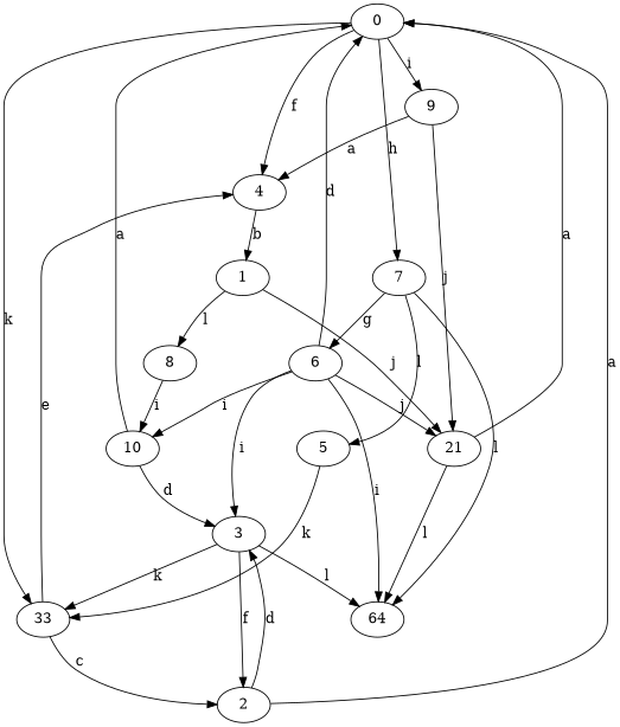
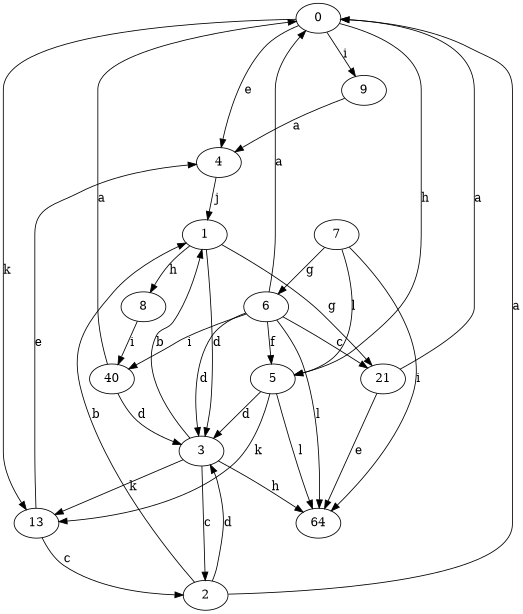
  strict digraph {
    0
    4
    7
    9
-   13 [label=33]
+   13
    1
    5
    n8 [label=64]
    6
    n10 [label=21]
    2
    3
    8
-   10
-   0 -> 4 [label=f]
-   0 -> 7 [label=h]
+   10 [label=40]
+   0 -> 4 [label=e]
+   0 -> 5 [label=h]
    0 -> 9 [label=i]
    0 -> 13 [label=k]
-   4 -> 1 [label=b]
+   4 -> 1 [label=j]
    7 -> 5 [label=l]
-   7 -> n8 [label=l]
+   7 -> n8 [label=i]
    7 -> 6 [label=g]
    9 -> 4 [label=a]
-   9 -> n10 [label=j]
    13 -> 4 [label=e]
    13 -> 2 [label=c]
-   1 -> n10 [label=j]
-   1 -> 8 [label=l]
+   1 -> n10 [label=g]
+   1 -> 3 [label=d]
+   1 -> 8 [label=h]
    5 -> 13 [label=k]
-   6 -> 0 [label=d]
-   6 -> n8 [label=i]
-   6 -> n10 [label=j]
-   6 -> 3 [label=i]
+   5 -> n8 [label=l]
+   5 -> 3 [label=d]
+   6 -> 0 [label=a]
+   6 -> 5 [label=f]
+   6 -> n8 [label=l]
+   6 -> n10 [label=c]
+   6 -> 3 [label=d]
    6 -> 10 [label=i]
    n10 -> 0 [label=a]
-   n10 -> n8 [label=l]
+   n10 -> n8 [label=e]
    2 -> 0 [label=a]
+   2 -> 1 [label=b]
    2 -> 3 [label=d]
    3 -> 13 [label=k]
-   3 -> n8 [label=l]
-   3 -> 2 [label=f]
+   3 -> 1 [label=b]
+   3 -> n8 [label=h]
+   3 -> 2 [label=c]
    8 -> 10 [label=i]
    10 -> 0 [label=a]
    10 -> 3 [label=d]
  }
